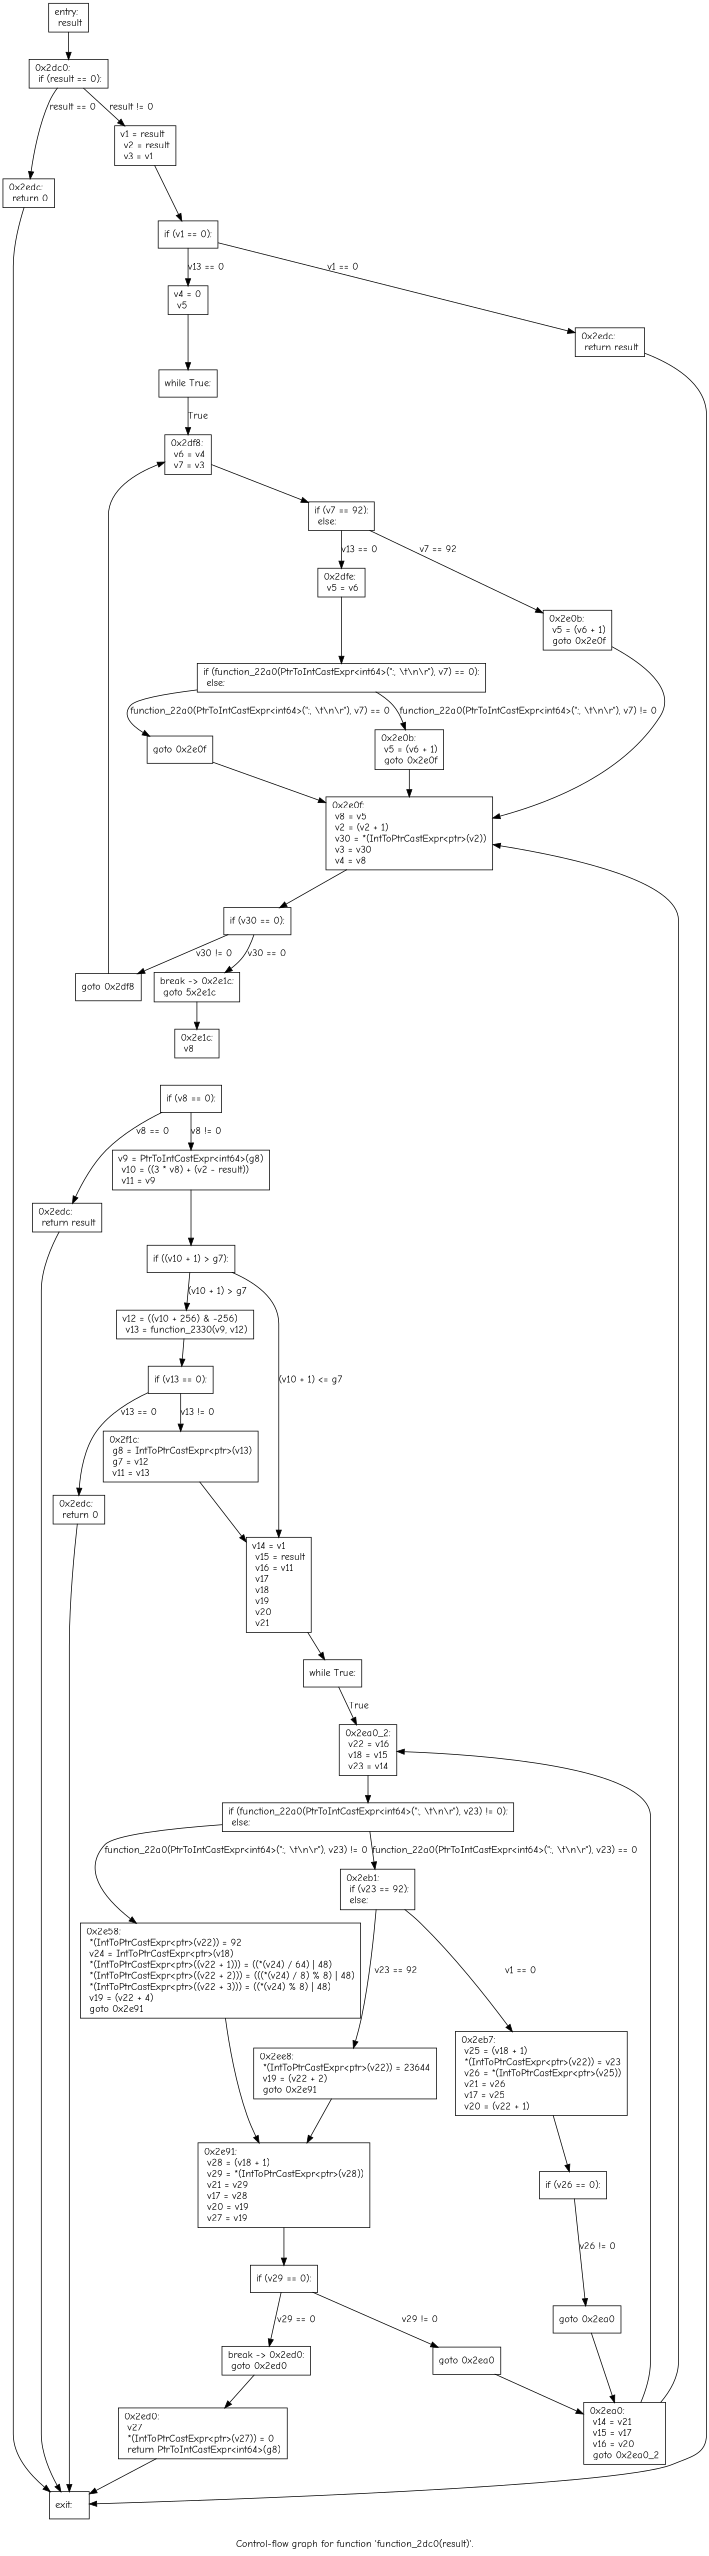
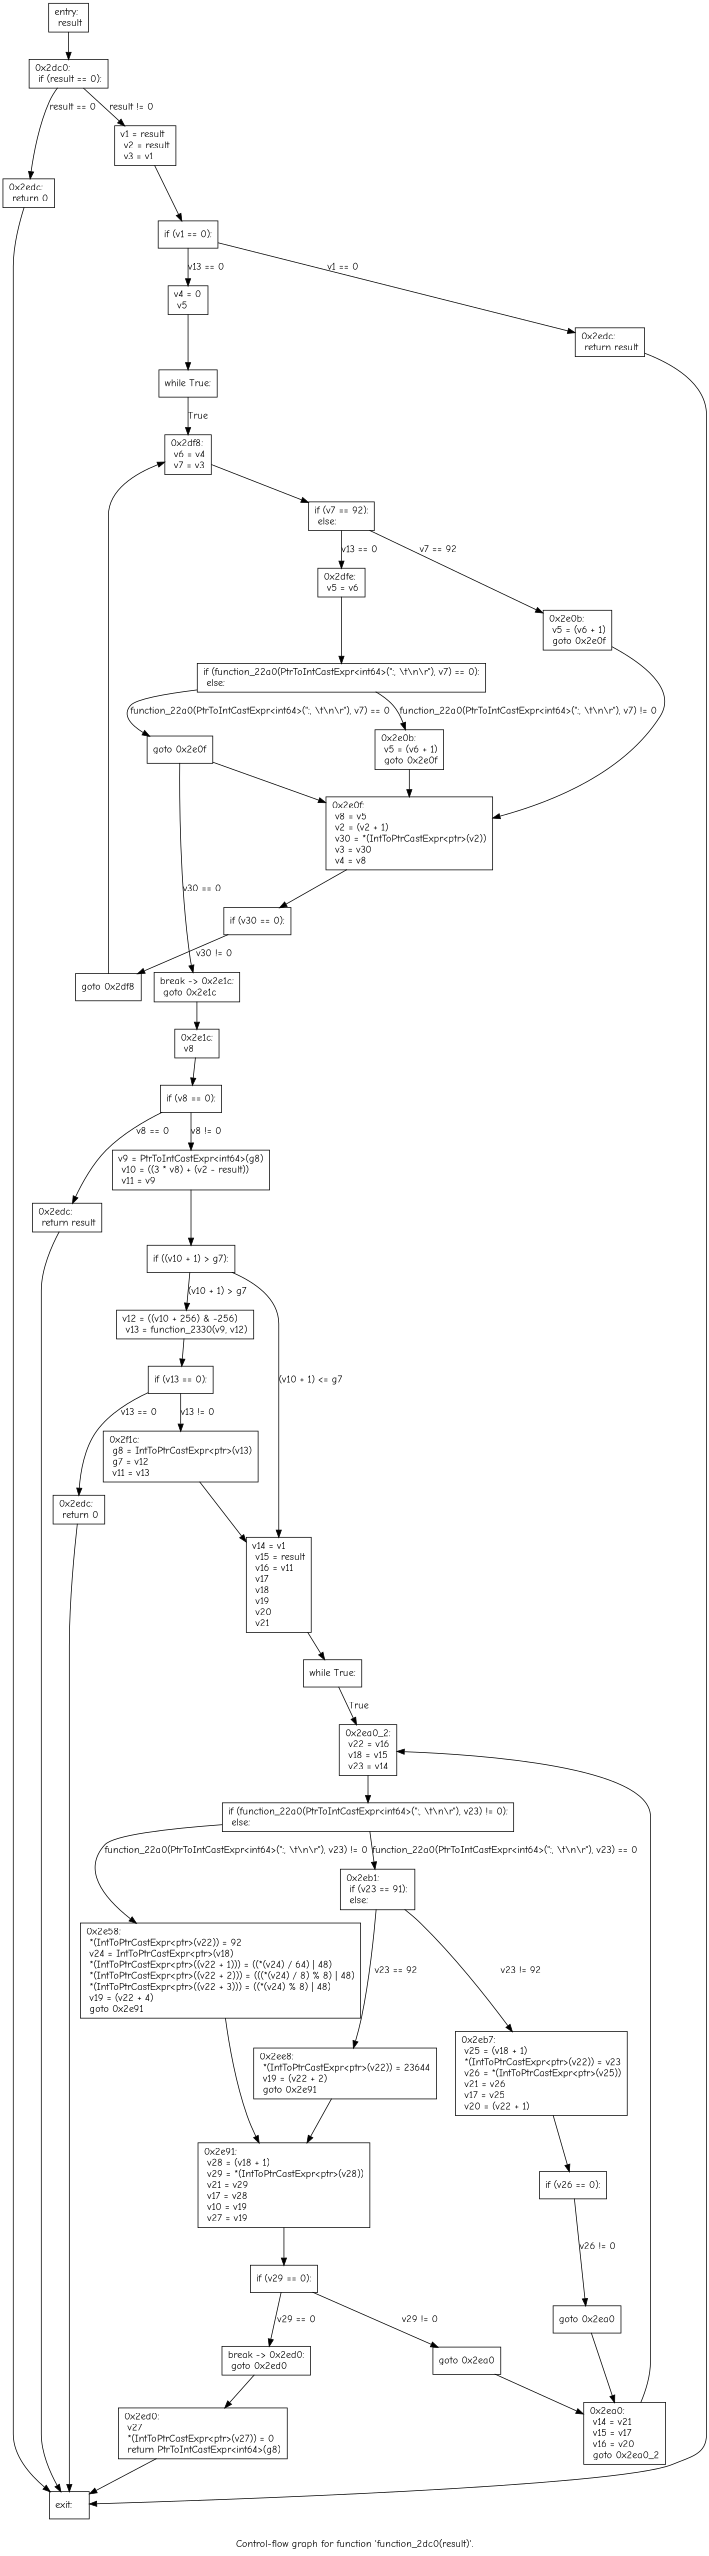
  digraph {
    fontname="Comic Neue"
    label="Control-flow graph for function 'function_2dc0(result)'."
    node [fontname="Comic Neue" shape=record]
    edge [fontname="Comic Neue"]
    n1 [label="{entry:\l  result\l}"]
    n2 [label="{0x2dc0:\l  if (result == 0):\l}"]
    n3 [label="{0x2edc:\l  return 0\l}"]
    n4 [label="{  v1 = result\l  v2 = result\l  v3 = v1\l}"]
    n5 [label="{exit:\l}"]
    n6 [label="{  if (v1 == 0):\l}"]
    n7 [label="{0x2edc:\l  return result\l}"]
    n8 [label="{  v4 = 0\l  v5\l}"]
    n9 [label="{  while True:\l}"]
    n10 [label="{0x2df8:\l  v6 = v4\l  v7 = v3\l}"]
    n11 [label="{  if (v7 == 92):\l  else:\l}"]
    n12 [label="{0x2e0b:\l  v5 = (v6 + 1)\l  goto 0x2e0f\l}"]
    n13 [label="{0x2dfe:\l  v5 = v6\l}"]
    n14 [label="{0x2e0f:\l  v8 = v5\l  v2 = (v2 + 1)\l  v30 = *(IntToPtrCastExpr\<ptr\>(v2))\l  v3 = v30\l  v4 = v8\l}"]
    n15 [label="{  if (function_22a0(PtrToIntCastExpr\<int64\>(\":, \\t\\n\\r\"), v7) == 0):\l  else:\l}"]
    n16 [label="{  if (v30 == 0):\l}"]
    n17 [label="{  goto 0x2e0f\l}"]
    n18 [label="{0x2e0b:\l  v5 = (v6 + 1)\l  goto 0x2e0f\l}"]
-   n19 [label="{break -\> 0x2e1c:\l  goto 5x2e1c\l}"]
+   n19 [label="{break -\> 0x2e1c:\l  goto 0x2e1c\l}"]
    n20 [label="{  goto 0x2df8\l}"]
    n21 [label="{0x2e1c:\l  v8\l}"]
    n22 [label="{  if (v8 == 0):\l}"]
    n23 [label="{0x2edc:\l  return result\l}"]
    n24 [label="{  v9 = PtrToIntCastExpr\<int64\>(g8)\l  v10 = ((3 * v8) + (v2 - result))\l  v11 = v9\l}"]
    n25 [label="{  if ((v10 + 1) \> g7):\l}"]
    n26 [label="{  v12 = ((v10 + 256) & -256)\l  v13 = function_2330(v9, v12)\l}"]
    n27 [label="{  v14 = v1\l  v15 = result\l  v16 = v11\l  v17\l  v18\l  v19\l  v20\l  v21\l}"]
    n28 [label="{  if (v13 == 0):\l}"]
    n29 [label="{  while True:\l}"]
    n30 [label="{0x2edc:\l  return 0\l}"]
    n31 [label="{0x2f1c:\l  g8 = IntToPtrCastExpr\<ptr\>(v13)\l  g7 = v12\l  v11 = v13\l}"]
    n32 [label="{0x2ea0_2:\l  v22 = v16\l  v18 = v15\l  v23 = v14\l}"]
    n33 [label="{  if (function_22a0(PtrToIntCastExpr\<int64\>(\":, \\t\\n\\r\"), v23) != 0):\l  else:\l}"]
    n34 [label="{0x2e58:\l  *(IntToPtrCastExpr\<ptr\>(v22)) = 92\l  v24 = IntToPtrCastExpr\<ptr\>(v18)\l  *(IntToPtrCastExpr\<ptr\>((v22 + 1))) = ((*(v24) / 64) \| 48)\l  *(IntToPtrCastExpr\<ptr\>((v22 + 2))) = (((*(v24) / 8) % 8) \| 48)\l  *(IntToPtrCastExpr\<ptr\>((v22 + 3))) = ((*(v24) % 8) \| 48)\l  v19 = (v22 + 4)\l  goto 0x2e91\l}"]
-   n35 [label="{0x2eb1:\l  if (v23 == 92):\l  else:\l}"]
-   n36 [label="{0x2e91:\l  v28 = (v18 + 1)\l  v29 = *(IntToPtrCastExpr\<ptr\>(v28))\l  v21 = v29\l  v17 = v28\l  v20 = v19\l  v27 = v19\l}"]
+   n35 [label="{0x2eb1:\l  if (v23 == 91):\l  else:\l}"]
+   n36 [label="{0x2e91:\l  v28 = (v18 + 1)\l  v29 = *(IntToPtrCastExpr\<ptr\>(v28))\l  v21 = v29\l  v17 = v28\l  v10 = v19\l  v27 = v19\l}"]
    n37 [label="{0x2ee8:\l  *(IntToPtrCastExpr\<ptr\>(v22)) = 23644\l  v19 = (v22 + 2)\l  goto 0x2e91\l}"]
    n38 [label="{0x2eb7:\l  v25 = (v18 + 1)\l  *(IntToPtrCastExpr\<ptr\>(v22)) = v23\l  v26 = *(IntToPtrCastExpr\<ptr\>(v25))\l  v21 = v26\l  v17 = v25\l  v20 = (v22 + 1)\l}"]
    n39 [label="{  if (v29 == 0):\l}"]
    n40 [label="{  if (v26 == 0):\l}"]
    n41 [label="{break -\> 0x2ed0:\l  goto 0x2ed0\l}"]
    n42 [label="{  goto 0x2ea0\l}"]
    n43 [label="{  goto 0x2ea0\l}"]
    n44 [label="{0x2ed0:\l  v27\l  *(IntToPtrCastExpr\<ptr\>(v27)) = 0\l  return PtrToIntCastExpr\<int64\>(g8)\l}"]
    n45 [label="{0x2ea0:\l  v14 = v21\l  v15 = v17\l  v16 = v20\l  goto 0x2ea0_2\l}"]
    n1 -> n2
    n2 -> n3 [label="result == 0"]
    n2 -> n4 [label="result != 0"]
    n3 -> n5
    n4 -> n6
    n6 -> n7 [label="v1 == 0"]
    n6 -> n8 [label="v13 == 0"]
    n7 -> n5
    n8 -> n9
    n9 -> n10 [label=True]
    n10 -> n11
    n11 -> n12 [label="v7 == 92"]
    n11 -> n13 [label="v13 == 0"]
    n12 -> n14
    n13 -> n15
    n14 -> n16
    n15 -> n17 [label="function_22a0(PtrToIntCastExpr\<int64\>(\":, \\t\\n\\r\"), v7) == 0"]
    n15 -> n18 [label="function_22a0(PtrToIntCastExpr\<int64\>(\":, \\t\\n\\r\"), v7) != 0"]
-   n16 -> n19 [label="v30 == 0"]
+   n17 -> n19 [label="v30 == 0"]
    n16 -> n20 [label="v30 != 0"]
    n17 -> n14
    n18 -> n14
    n19 -> n21
    n20 -> n10
+   n21 -> n22
    n22 -> n23 [label="v8 == 0"]
    n22 -> n24 [label="v8 != 0"]
    n23 -> n5
    n24 -> n25
    n25 -> n26 [label="(v10 + 1) \> g7"]
    n25 -> n27 [label="(v10 + 1) \<= g7"]
    n26 -> n28
    n27 -> n29
    n28 -> n30 [label="v13 == 0"]
    n28 -> n31 [label="v13 != 0"]
    n29 -> n32 [label=True]
    n30 -> n5
    n31 -> n27
    n32 -> n33
    n33 -> n34 [label="function_22a0(PtrToIntCastExpr\<int64\>(\":, \\t\\n\\r\"), v23) != 0"]
    n33 -> n35 [label="function_22a0(PtrToIntCastExpr\<int64\>(\":, \\t\\n\\r\"), v23) == 0"]
    n34 -> n36
    n35 -> n37 [label="v23 == 92"]
-   n35 -> n38 [label="v1 == 0"]
+   n35 -> n38 [label="v23 != 92"]
    n36 -> n39
    n37 -> n36
    n38 -> n40
    n39 -> n41 [label="v29 == 0"]
    n39 -> n42 [label="v29 != 0"]
    n40 -> n43 [label="v26 != 0"]
    n41 -> n44
    n42 -> n45
    n43 -> n45
    n44 -> n5
-   n45 -> n14
    n45 -> n32
  }
